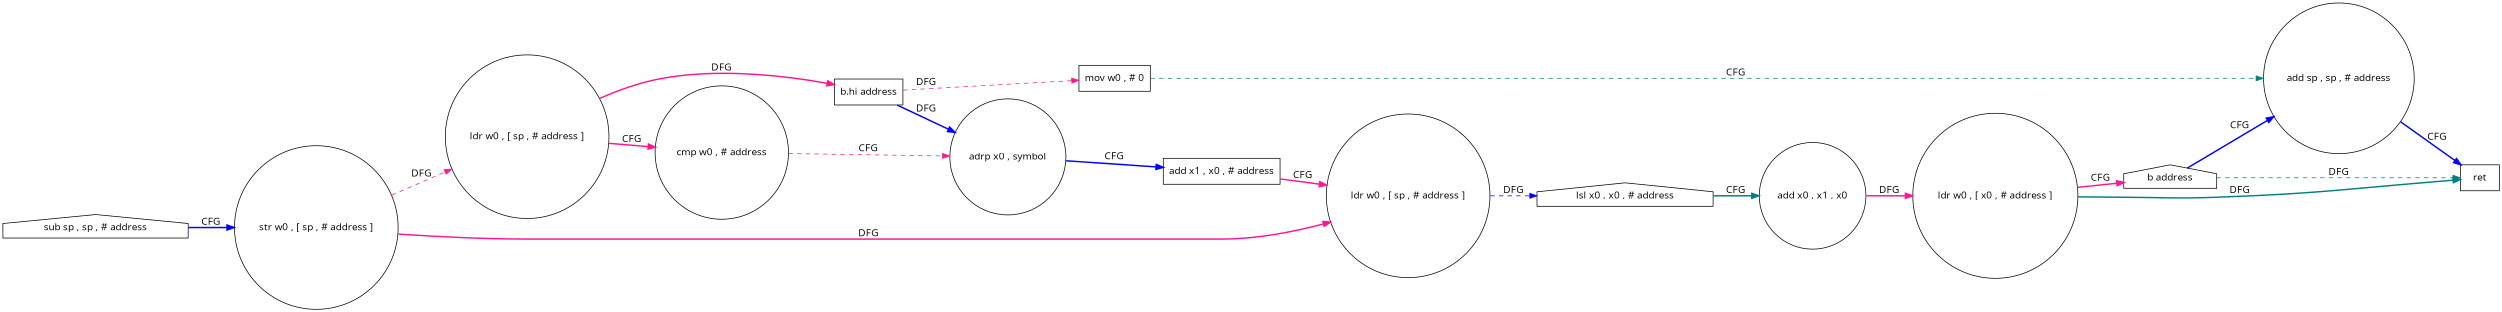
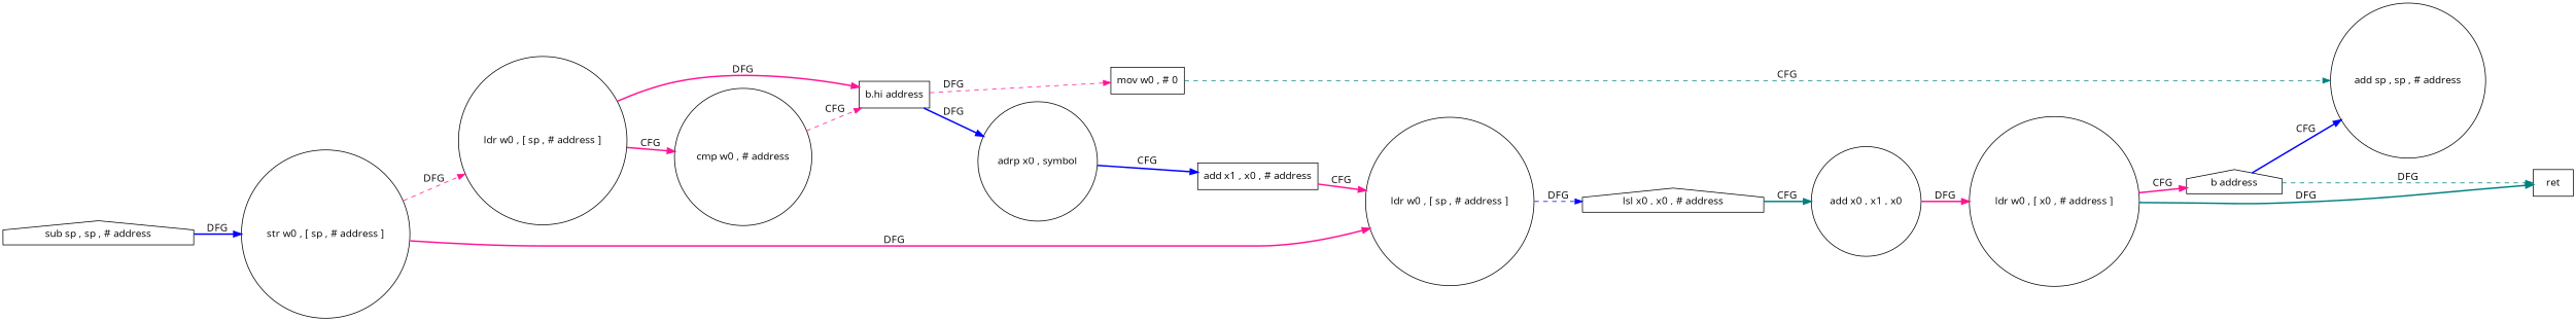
  digraph {
    fontname="Open Sans"
    rankdir=LR
    node [fontname="Open Sans" shape=circle]
    edge [color=deeppink fontname="Open Sans" style=bold]
    n1 [label="sub sp , sp , # address" shape=house]
    n2 [label="str w0 , [ sp , # address ]"]
    n3 [label="ldr w0 , [ sp , # address ]"]
    n4 [label="ldr w0 , [ sp , # address ]"]
    n5 [label="cmp w0 , # address"]
    n6 [label="b.hi address" shape=box]
    n7 [label="lsl x0 , x0 , # address" shape=house]
    n8 [label="mov w0 , # 0" shape=box]
    n9 [label="adrp x0 , symbol"]
    n10 [label="add sp , sp , # address"]
    n11 [label="add x1 , x0 , # address" shape=box]
    n12 [label=ret shape=box]
    n13 [label="add x0 , x1 , x0"]
    n14 [label="ldr w0 , [ x0 , # address ]"]
    n15 [label="b address" shape=house]
-   n1 -> n2 [color=blue label=CFG]
+   n1 -> n2 [color=blue label=DFG]
    n2 -> n3 [label=DFG style=dashed]
    n2 -> n4 [label=DFG]
    n3 -> n5 [label=CFG]
    n3 -> n6 [label=DFG]
    n4 -> n7 [color=blue label=DFG style=dashed]
-   n5 -> n9 [label=CFG style=dashed]
+   n5 -> n6 [label=CFG style=dashed]
    n6 -> n8 [label=DFG style=dashed]
    n6 -> n9 [color=blue label=DFG]
    n7 -> n13 [color=teal label=CFG]
    n8 -> n10 [color=teal label=CFG style=dashed]
    n9 -> n11 [color=blue label=CFG]
-   n10 -> n12 [color=blue label=CFG]
    n11 -> n4 [label=CFG]
    n13 -> n14 [label=DFG]
    n14 -> n12 [color=teal label=DFG]
    n14 -> n15 [label=CFG]
    n15 -> n10 [color=blue label=CFG]
    n15 -> n12 [color=teal label=DFG style=dashed]
  }
